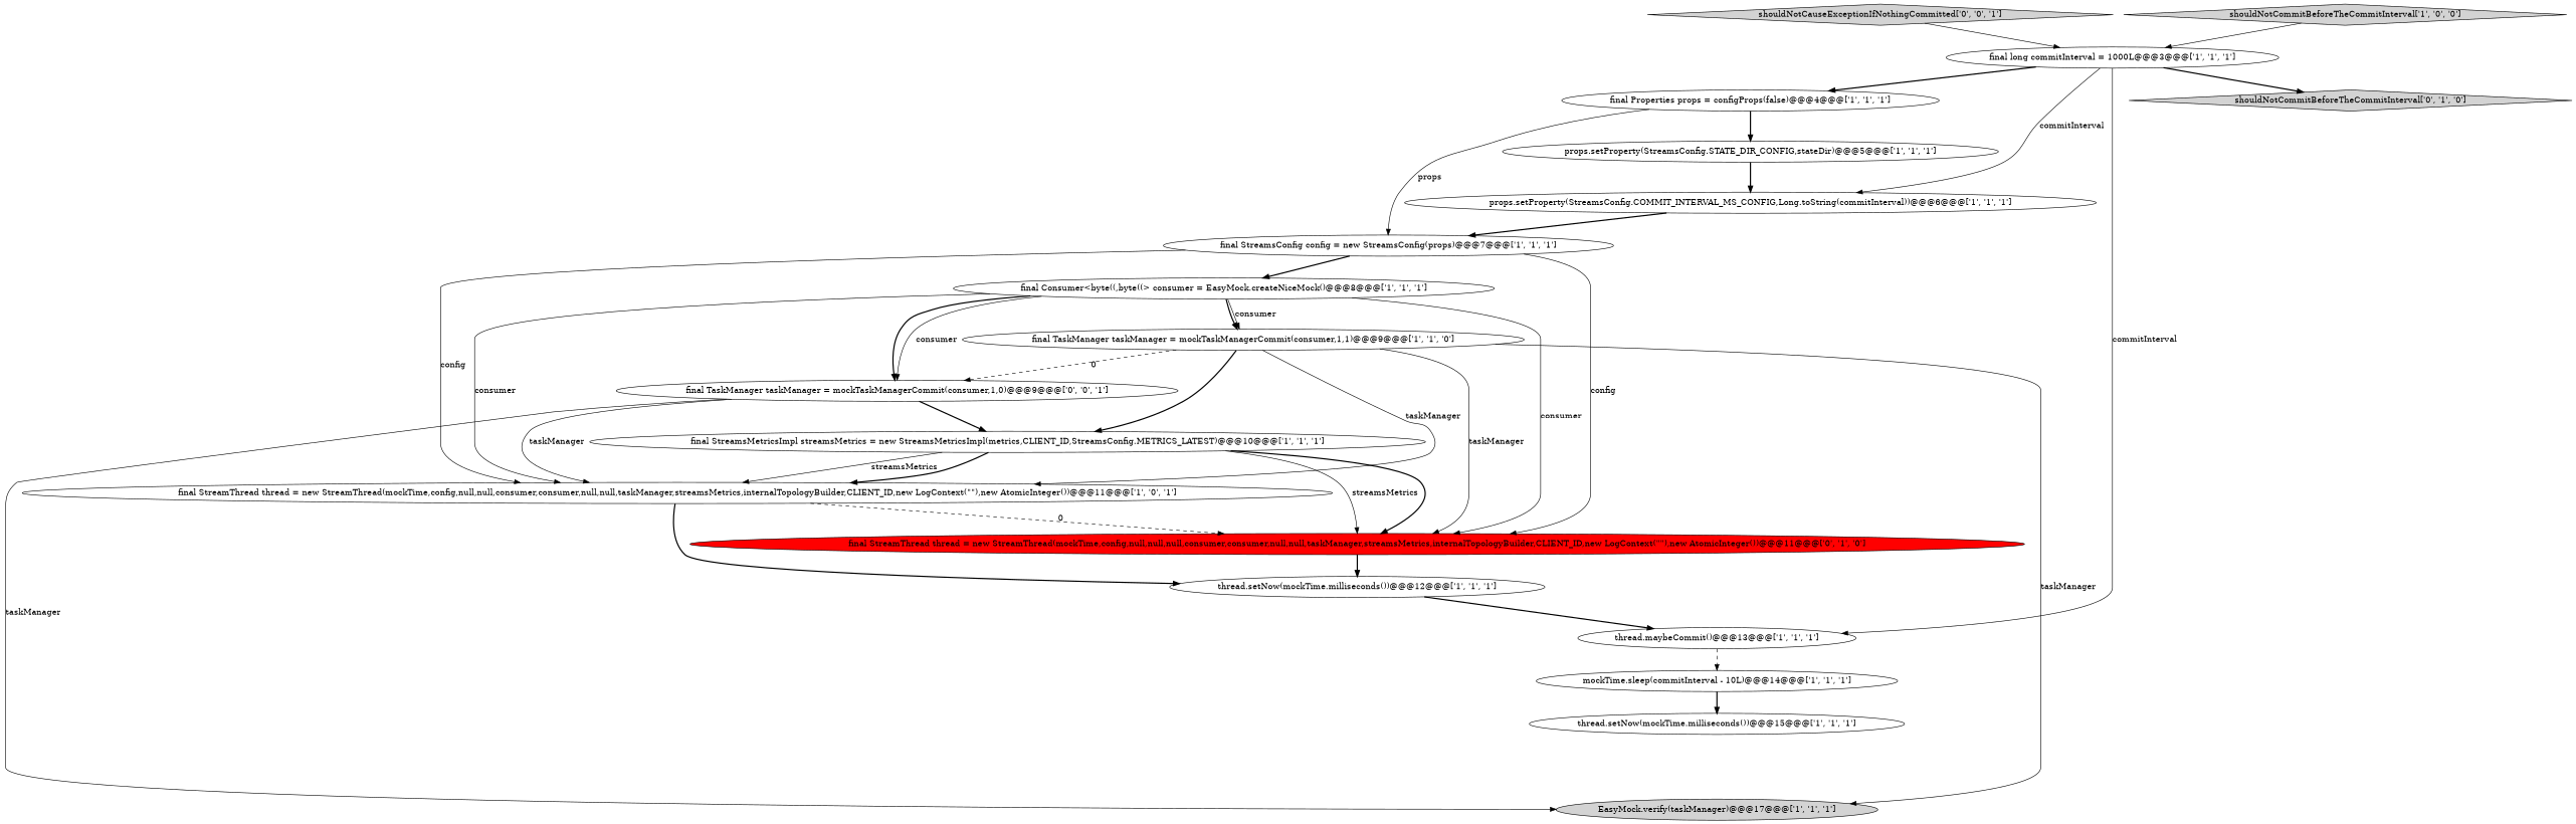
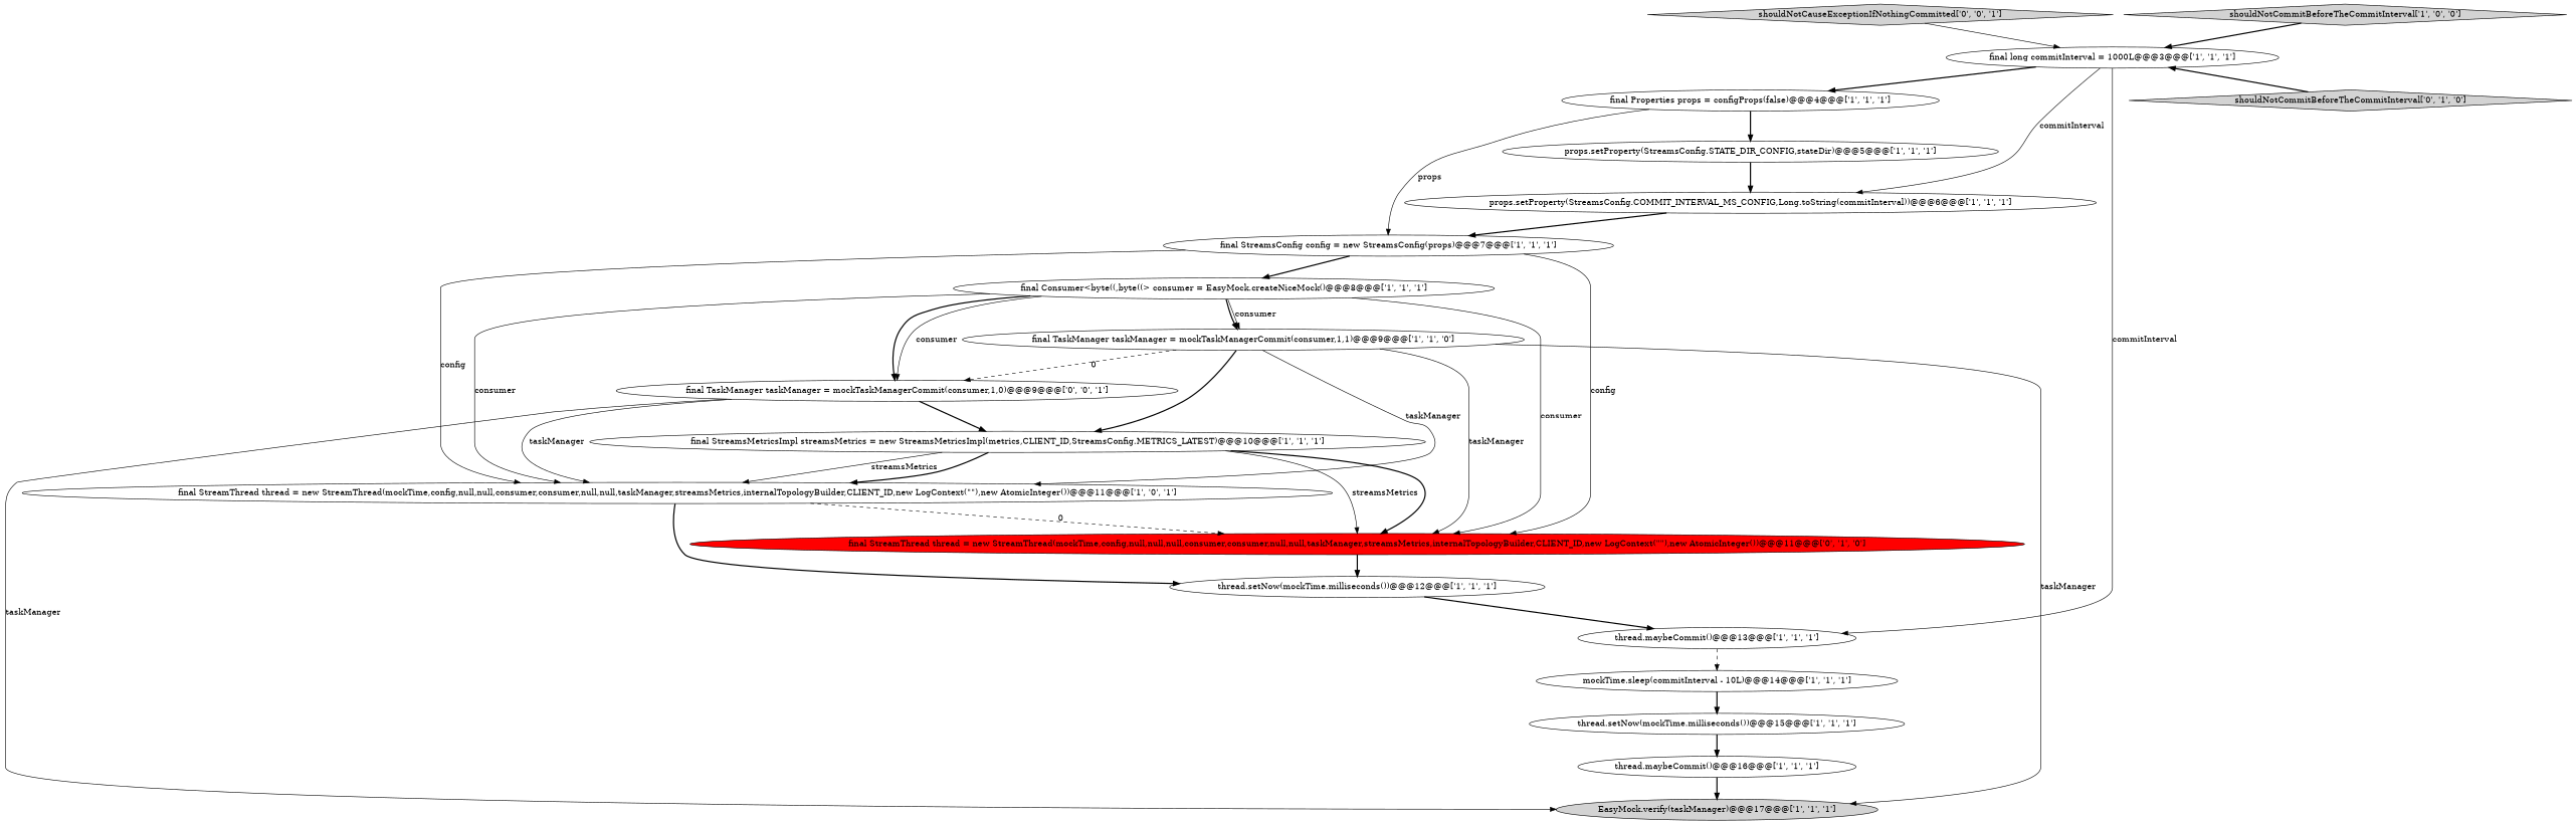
  digraph {
    node [fillcolor=white shape=ellipse style=filled]
    edge [style=bold]
    n1 [label="thread.setNow(mockTime.milliseconds())@@@12@@@['1', '1', '1']"]
    n2 [label="thread.maybeCommit()@@@13@@@['1', '1', '1']"]
    n3 [label="mockTime.sleep(commitInterval - 10L)@@@14@@@['1', '1', '1']"]
    n4 [fillcolor=lightgray label="shouldNotCauseExceptionIfNothingCommitted['0', '0', '1']" shape=diamond]
    n5 [label="final long commitInterval = 1000L@@@3@@@['1', '1', '1']"]
    n6 [label="props.setProperty(StreamsConfig.COMMIT_INTERVAL_MS_CONFIG,Long.toString(commitInterval))@@@6@@@['1', '1', '1']"]
    n7 [label="final Properties props = configProps(false)@@@4@@@['1', '1', '1']"]
    n8 [label="final StreamsConfig config = new StreamsConfig(props)@@@7@@@['1', '1', '1']"]
    n9 [fillcolor=red label="final StreamThread thread = new StreamThread(mockTime,config,null,null,null,consumer,consumer,null,null,taskManager,streamsMetrics,internalTopologyBuilder,CLIENT_ID,new LogContext(\"\"),new AtomicInteger())@@@11@@@['0', '1', '0']"]
    n10 [label="final Consumer<byte((,byte((> consumer = EasyMock.createNiceMock()@@@8@@@['1', '1', '1']"]
    n11 [label="final StreamThread thread = new StreamThread(mockTime,config,null,null,consumer,consumer,null,null,taskManager,streamsMetrics,internalTopologyBuilder,CLIENT_ID,new LogContext(\"\"),new AtomicInteger())@@@11@@@['1', '0', '1']"]
    n12 [label="final TaskManager taskManager = mockTaskManagerCommit(consumer,1,1)@@@9@@@['1', '1', '0']"]
    n13 [label="final TaskManager taskManager = mockTaskManagerCommit(consumer,1,0)@@@9@@@['0', '0', '1']"]
    n14 [label="props.setProperty(StreamsConfig.STATE_DIR_CONFIG,stateDir)@@@5@@@['1', '1', '1']"]
    n15 [label="final StreamsMetricsImpl streamsMetrics = new StreamsMetricsImpl(metrics,CLIENT_ID,StreamsConfig.METRICS_LATEST)@@@10@@@['1', '1', '1']"]
    n16 [fillcolor=lightgray label="EasyMock.verify(taskManager)@@@17@@@['1', '1', '1']"]
    n17 [label="thread.setNow(mockTime.milliseconds())@@@15@@@['1', '1', '1']"]
+   n18 [label="thread.maybeCommit()@@@16@@@['1', '1', '1']"]
    n19 [fillcolor=lightgray label="shouldNotCommitBeforeTheCommitInterval['0', '1', '0']" shape=diamond]
    n20 [fillcolor=lightgray label="shouldNotCommitBeforeTheCommitInterval['1', '0', '0']" shape=diamond]
    n1 -> n2
    n2 -> n3 [style=dashed]
    n3 -> n17
    n4 -> n5 [style=solid]
    n5 -> n2 [label=commitInterval style=solid]
    n5 -> n6 [label=commitInterval style=solid]
    n5 -> n7
    n6 -> n8
    n7 -> n8 [label=props style=solid]
    n7 -> n14
    n8 -> n9 [label=config style=solid]
    n8 -> n10
    n8 -> n11 [label=config style=solid]
    n9 -> n1
    n10 -> n9 [label=consumer style=solid]
    n10 -> n11 [label=consumer style=solid]
    n10 -> n12
    n10 -> n12 [label=consumer style=solid]
    n10 -> n13 [label=consumer style=solid]
    n10 -> n13
    n11 -> n1
    n11 -> n9 [label=0 style=dashed]
    n12 -> n9 [label=taskManager style=solid]
    n12 -> n11 [label=taskManager style=solid]
    n12 -> n13 [label=0 style=dashed]
    n12 -> n15
    n12 -> n16 [label=taskManager style=solid]
    n13 -> n11 [label=taskManager style=solid]
    n13 -> n15
    n13 -> n16 [label=taskManager style=solid]
    n14 -> n6
    n15 -> n9 [label=streamsMetrics style=solid]
    n15 -> n9
    n15 -> n11 [label=streamsMetrics style=solid]
    n15 -> n11
-   n5 -> n19
-   n20 -> n5 [style=solid]
+   n17 -> n18
+   n18 -> n16
+   n19 -> n5
+   n20 -> n5
  }
